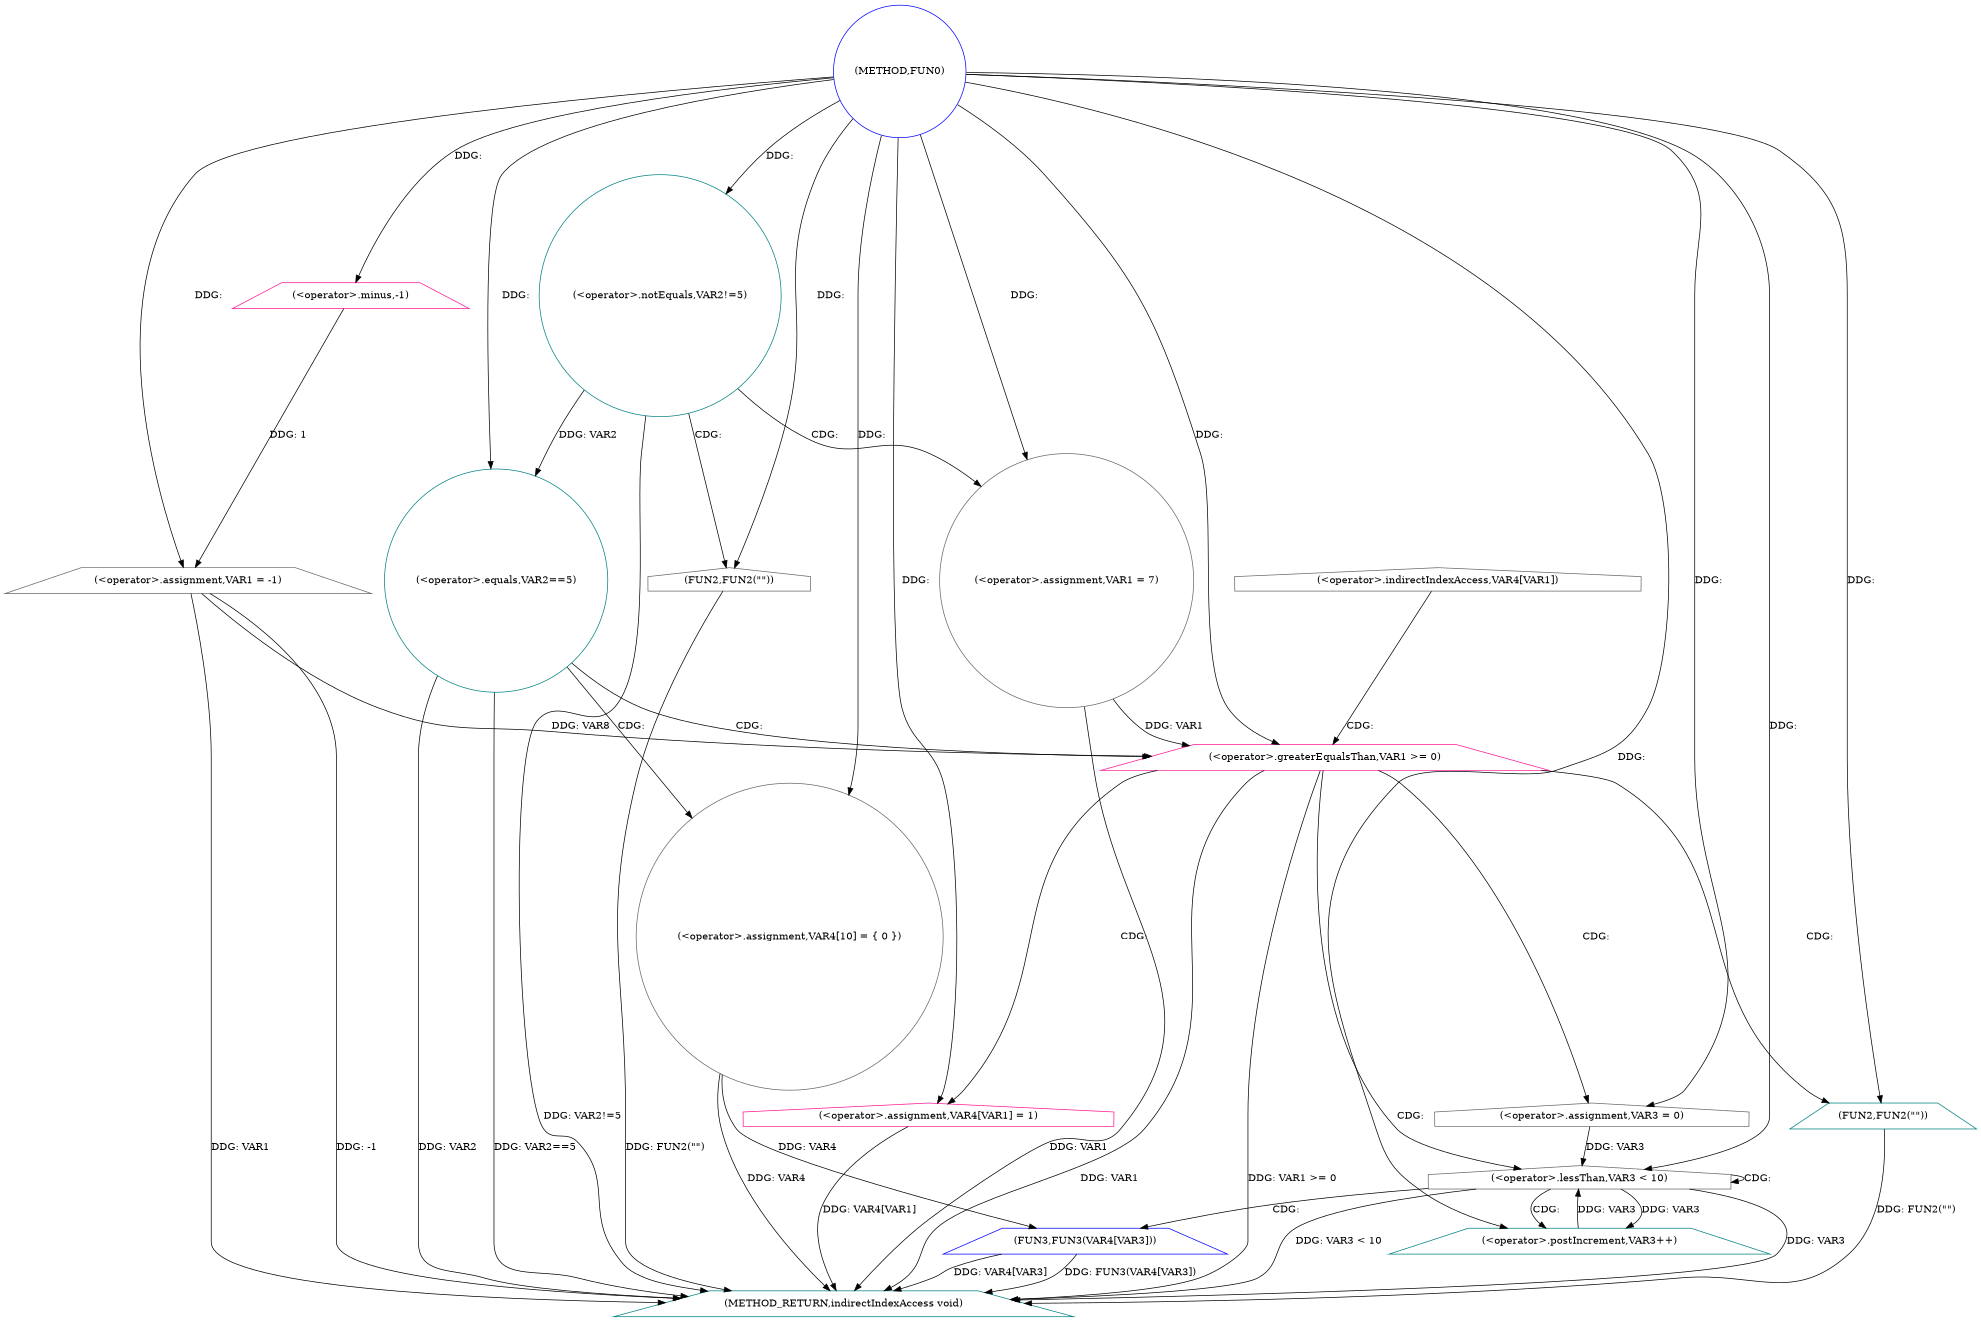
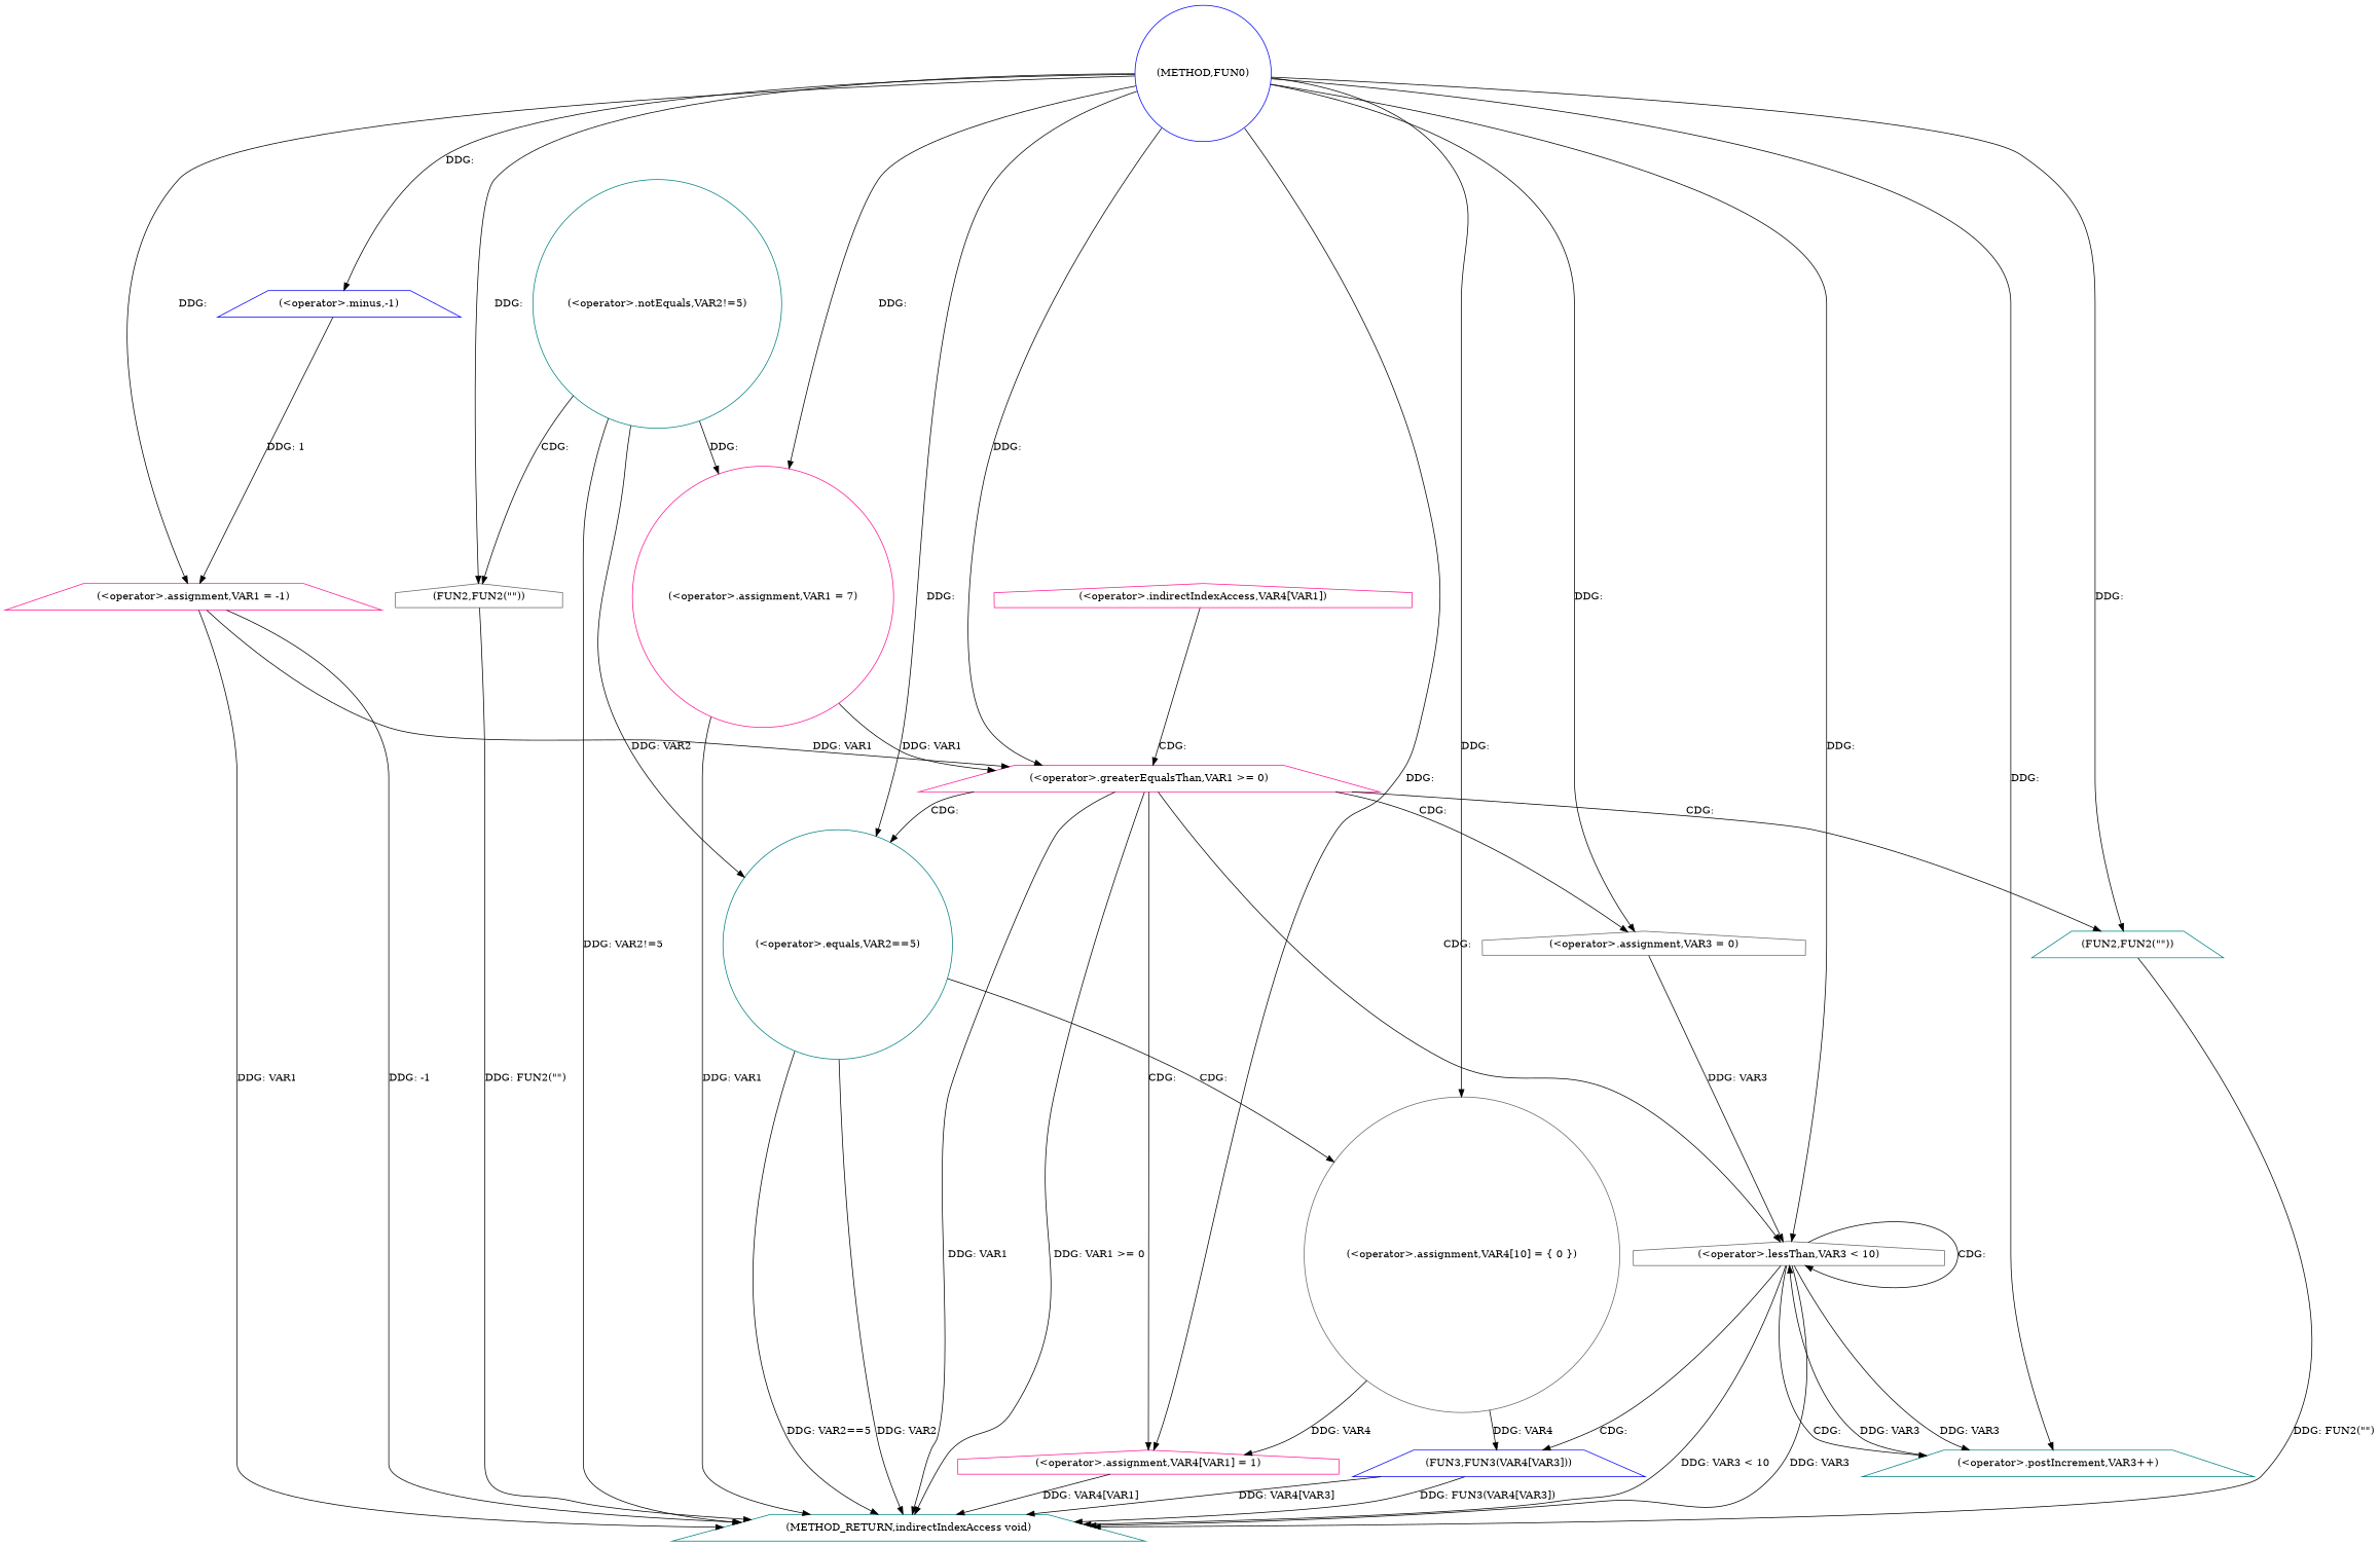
  digraph {
    node [color=deeppink shape=trapezium]
    n1 [color=blue label="(METHOD,FUN0)" shape=circle]
-   n2 [color=gray40 label="(<operator>.assignment,VAR1 = -1)"]
-   n3 [label="(<operator>.minus,-1)"]
+   n2 [label="(<operator>.assignment,VAR1 = -1)"]
+   n3 [color=blue label="(<operator>.minus,-1)"]
    n4 [color=teal label="(<operator>.notEquals,VAR2!=5)" shape=circle]
    n5 [color=gray40 label="(FUN2,FUN2(\"\"))" shape=house]
-   n6 [color=gray40 label="(<operator>.assignment,VAR1 = 7)" shape=circle]
+   n6 [label="(<operator>.assignment,VAR1 = 7)" shape=circle]
    n7 [color=teal label="(<operator>.equals,VAR2==5)" shape=circle]
    n8 [color=gray40 label="(<operator>.assignment,VAR4[10] = { 0 })" shape=circle]
    n9 [label="(<operator>.greaterEqualsThan,VAR1 >= 0)"]
    n10 [label="(<operator>.assignment,VAR4[VAR1] = 1)" shape=house]
    n11 [color=gray40 label="(<operator>.assignment,VAR3 = 0)" shape=house]
    n12 [color=gray40 label="(<operator>.lessThan,VAR3 < 10)" shape=house]
    n13 [color=teal label="(<operator>.postIncrement,VAR3++)"]
    n14 [color=teal label="(FUN2,FUN2(\"\"))"]
    n15 [color=teal label="(METHOD_RETURN,indirectIndexAccess void)"]
    n16 [color=blue label="(FUN3,FUN3(VAR4[VAR3]))"]
-   n17 [color=gray40 label="(<operator>.indirectIndexAccess,VAR4[VAR1])" shape=house]
+   n17 [label="(<operator>.indirectIndexAccess,VAR4[VAR1])" shape=house]
    n1 -> n2 [label="DDG: "]
    n1 -> n3 [label="DDG: "]
-   n1 -> n4 [label="DDG: "]
    n1 -> n5 [label="DDG: "]
    n1 -> n6 [label="DDG: "]
    n1 -> n7 [label="DDG: "]
    n1 -> n8 [label="DDG: "]
    n1 -> n9 [label="DDG: "]
    n1 -> n10 [label="DDG: "]
    n1 -> n11 [label="DDG: "]
    n1 -> n12 [label="DDG: "]
    n1 -> n13 [label="DDG: "]
    n1 -> n14 [label="DDG: "]
-   n2 -> n9 [label="DDG: VAR8"]
+   n2 -> n9 [label="DDG: VAR1"]
    n2 -> n15 [label="DDG: VAR1"]
    n2 -> n15 [label="DDG: -1"]
    n3 -> n2 [label="DDG: 1"]
    n4 -> n5 [label="CDG: "]
-   n4 -> n6 [label="CDG: "]
+   n4 -> n6 [label="DDG: "]
    n4 -> n7 [label="DDG: VAR2"]
    n4 -> n15 [label="DDG: VAR2!=5"]
    n5 -> n15 [label="DDG: FUN2(\"\")"]
    n6 -> n9 [label="DDG: VAR1"]
    n6 -> n15 [label="DDG: VAR1"]
    n7 -> n8 [label="CDG: "]
-   n7 -> n9 [label="CDG: "]
+   n9 -> n7 [label="CDG: "]
    n7 -> n15 [label="DDG: VAR2"]
    n7 -> n15 [label="DDG: VAR2==5"]
-   n8 -> n15 [label="DDG: VAR4"]
+   n8 -> n10 [label="DDG: VAR4"]
    n8 -> n16 [label="DDG: VAR4"]
    n9 -> n10 [label="CDG: "]
    n9 -> n11 [label="CDG: "]
    n9 -> n12 [label="CDG: "]
    n9 -> n14 [label="CDG: "]
    n9 -> n15 [label="DDG: VAR1 >= 0"]
    n9 -> n15 [label="DDG: VAR1"]
    n10 -> n15 [label="DDG: VAR4[VAR1]"]
    n11 -> n12 [label="DDG: VAR3"]
    n12 -> n12 [label="CDG: "]
    n12 -> n13 [label="DDG: VAR3"]
    n12 -> n13 [label="CDG: "]
    n12 -> n15 [label="DDG: VAR3 < 10"]
    n12 -> n15 [label="DDG: VAR3"]
    n12 -> n16 [label="CDG: "]
    n13 -> n12 [label="DDG: VAR3"]
    n14 -> n15 [label="DDG: FUN2(\"\")"]
    n16 -> n15 [label="DDG: FUN3(VAR4[VAR3])"]
    n16 -> n15 [label="DDG: VAR4[VAR3]"]
    n17 -> n9 [label="CDG: "]
  }
